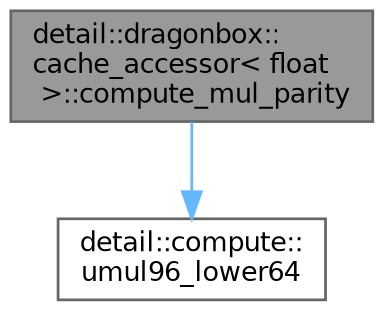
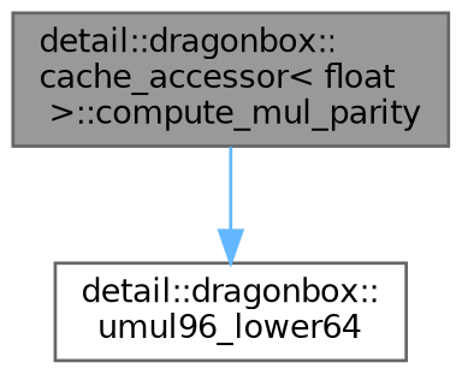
  digraph {
    rankdir=TB
    node [fontname=Helvetica fontsize=10 shape=box style=filled]
    n1 [color=gray40 fillcolor=grey60 fontcolor=black height=0.2 label="detail::dragonbox::\lcache_accessor\< float\l \>::compute_mul_parity" width=0.4]
-   n2 [color=grey40 fillcolor=white height=0.2 label="detail::compute::\lumul96_lower64" width=0.4]
+   n2 [color=grey40 fillcolor=white height=0.2 label="detail::dragonbox::\lumul96_lower64" width=0.4]
    n1 -> n2 [color=steelblue1 fontname=Helvetica fontsize=10 labelfontname=Helvetica labelfontsize=10 style=solid]
  }
